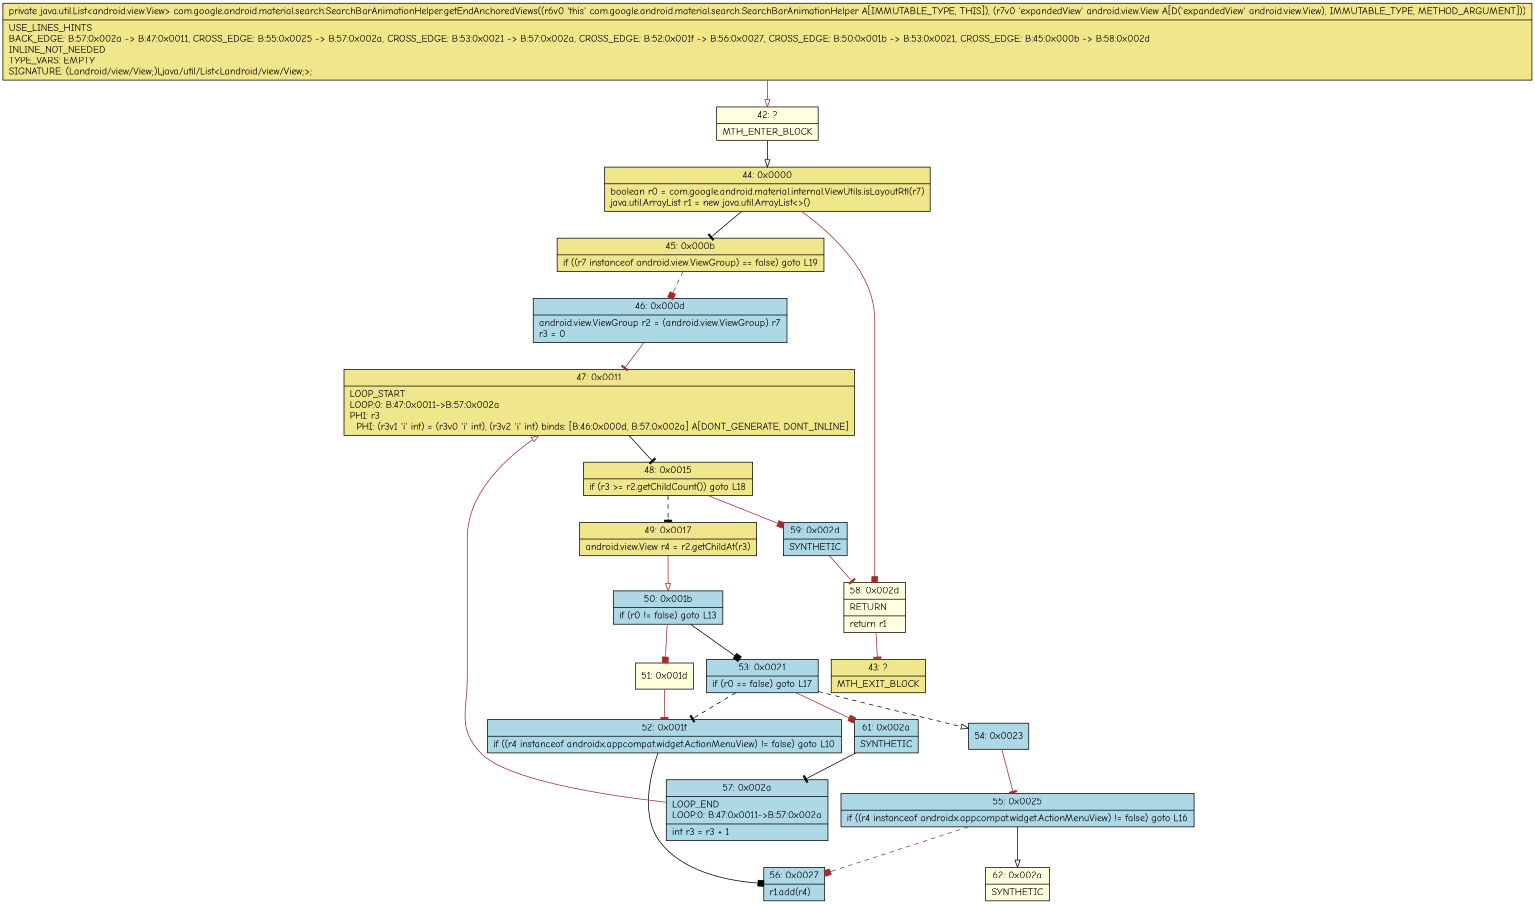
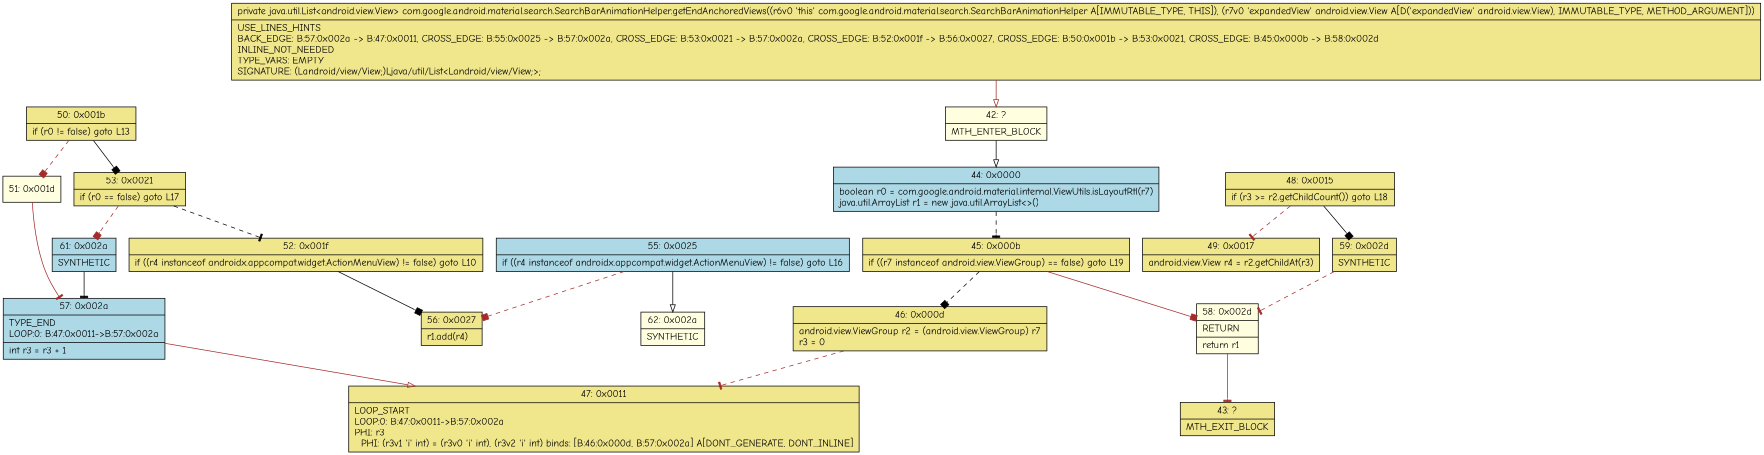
  digraph {
    fontname="Comic Neue"
    node [fillcolor=khaki fontname="Comic Neue" shape=record style=filled]
    edge [arrowhead=tee color=brown fontname="Comic Neue"]
    n1 [fillcolor=lightyellow label="{42\:\ ?|MTH_ENTER_BLOCK\l}"]
-   n2 [label="{44\:\ 0x0000|boolean r0 = com.google.android.material.internal.ViewUtils.isLayoutRtl(r7)\ljava.util.ArrayList r1 = new java.util.ArrayList\<\>()\l}"]
+   n2 [fillcolor=lightblue label="{44\:\ 0x0000|boolean r0 = com.google.android.material.internal.ViewUtils.isLayoutRtl(r7)\ljava.util.ArrayList r1 = new java.util.ArrayList\<\>()\l}"]
    n3 [label="{45\:\ 0x000b|if ((r7 instanceof android.view.ViewGroup) == false) goto L19\l}"]
-   n4 [fillcolor=lightblue label="{46\:\ 0x000d|android.view.ViewGroup r2 = (android.view.ViewGroup) r7\lr3 = 0\l}"]
+   n4 [label="{46\:\ 0x000d|android.view.ViewGroup r2 = (android.view.ViewGroup) r7\lr3 = 0\l}"]
    n5 [fillcolor=lightyellow label="{58\:\ 0x002d|RETURN\l|return r1\l}"]
    n6 [label="{47\:\ 0x0011|LOOP_START\lLOOP:0: B:47:0x0011\-\>B:57:0x002a\lPHI: r3 \l  PHI: (r3v1 'i' int) = (r3v0 'i' int), (r3v2 'i' int) binds: [B:46:0x000d, B:57:0x002a] A[DONT_GENERATE, DONT_INLINE]\l}"]
    n7 [label="{43\:\ ?|MTH_EXIT_BLOCK\l}"]
    n8 [label="{48\:\ 0x0015|if (r3 \>= r2.getChildCount()) goto L18\l}"]
    n9 [label="{49\:\ 0x0017|android.view.View r4 = r2.getChildAt(r3)\l}"]
-   n10 [fillcolor=lightblue label="{59\:\ 0x002d|SYNTHETIC\l}"]
-   n11 [fillcolor=lightblue label="{50\:\ 0x001b|if (r0 != false) goto L13\l}"]
+   n10 [label="{59\:\ 0x002d|SYNTHETIC\l}"]
+   n11 [label="{50\:\ 0x001b|if (r0 != false) goto L13\l}"]
    n12 [fillcolor=lightyellow label="{51\:\ 0x001d}"]
-   n13 [fillcolor=lightblue label="{53\:\ 0x0021|if (r0 == false) goto L17\l}"]
-   n14 [fillcolor=lightblue label="{52\:\ 0x001f|if ((r4 instanceof androidx.appcompat.widget.ActionMenuView) != false) goto L10\l}"]
-   n15 [fillcolor=lightblue label="{54\:\ 0x0023}"]
+   n13 [label="{53\:\ 0x0021|if (r0 == false) goto L17\l}"]
+   n14 [label="{52\:\ 0x001f|if ((r4 instanceof androidx.appcompat.widget.ActionMenuView) != false) goto L10\l}"]
    n16 [fillcolor=lightblue label="{61\:\ 0x002a|SYNTHETIC\l}"]
-   n17 [fillcolor=lightblue label="{56\:\ 0x0027|r1.add(r4)\l}"]
-   n18 [fillcolor=lightblue label="{57\:\ 0x002a|LOOP_END\lLOOP:0: B:47:0x0011\-\>B:57:0x002a\l|int r3 = r3 + 1\l}"]
+   n17 [label="{56\:\ 0x0027|r1.add(r4)\l}"]
+   n18 [fillcolor=lightblue label="{57\:\ 0x002a|TYPE_END\lLOOP:0: B:47:0x0011\-\>B:57:0x002a\l|int r3 = r3 + 1\l}"]
    n19 [fillcolor=lightblue label="{55\:\ 0x0025|if ((r4 instanceof androidx.appcompat.widget.ActionMenuView) != false) goto L16\l}"]
    n20 [fillcolor=lightyellow label="{62\:\ 0x002a|SYNTHETIC\l}"]
    n21 [label="{private java.util.List\<android.view.View\> com.google.android.material.search.SearchBarAnimationHelper.getEndAnchoredViews((r6v0 'this' com.google.android.material.search.SearchBarAnimationHelper A[IMMUTABLE_TYPE, THIS]), (r7v0 'expandedView' android.view.View A[D('expandedView' android.view.View), IMMUTABLE_TYPE, METHOD_ARGUMENT]))  | USE_LINES_HINTS\lBACK_EDGE: B:57:0x002a \-\> B:47:0x0011, CROSS_EDGE: B:55:0x0025 \-\> B:57:0x002a, CROSS_EDGE: B:53:0x0021 \-\> B:57:0x002a, CROSS_EDGE: B:52:0x001f \-\> B:56:0x0027, CROSS_EDGE: B:50:0x001b \-\> B:53:0x0021, CROSS_EDGE: B:45:0x000b \-\> B:58:0x002d\lINLINE_NOT_NEEDED\lTYPE_VARS: EMPTY\lSIGNATURE: (Landroid\/view\/View;)Ljava\/util\/List\<Landroid\/view\/View;\>;\l}"]
    n1 -> n2 [arrowhead=onormal color=black]
-   n2 -> n3 [color=black]
-   n3 -> n4 [arrowhead=box style=dashed]
-   n2 -> n5 [arrowhead=box]
-   n4 -> n6
+   n2 -> n3 [color=black style=dashed]
+   n3 -> n4 [arrowhead=box color=black style=dashed]
+   n3 -> n5 [arrowhead=box]
+   n4 -> n6 [style=dashed]
    n5 -> n7
-   n6 -> n8 [color=black]
-   n8 -> n9 [color=black style=dashed]
-   n8 -> n10 [arrowhead=box]
-   n9 -> n11 [arrowhead=onormal]
-   n10 -> n5
-   n11 -> n12 [arrowhead=box style=solid]
+   n8 -> n9 [style=dashed]
+   n8 -> n10 [arrowhead=box color=black]
+   n10 -> n5 [style=dashed]
+   n11 -> n12 [arrowhead=box style=dashed]
    n11 -> n13 [arrowhead=box color=black]
-   n12 -> n14
+   n12 -> n18
    n13 -> n14 [color=black style=dashed]
-   n13 -> n15 [arrowhead=onormal color=black style=dashed]
-   n13 -> n16 [arrowhead=box]
+   n13 -> n16 [arrowhead=box style=dashed]
    n14 -> n17 [arrowhead=box color=black]
-   n15 -> n19
    n16 -> n18 [color=black]
    n18 -> n6 [arrowhead=onormal]
    n19 -> n17 [arrowhead=box style=dashed]
    n19 -> n20 [arrowhead=onormal color=black]
    n21 -> n1 [arrowhead=onormal]
  }
